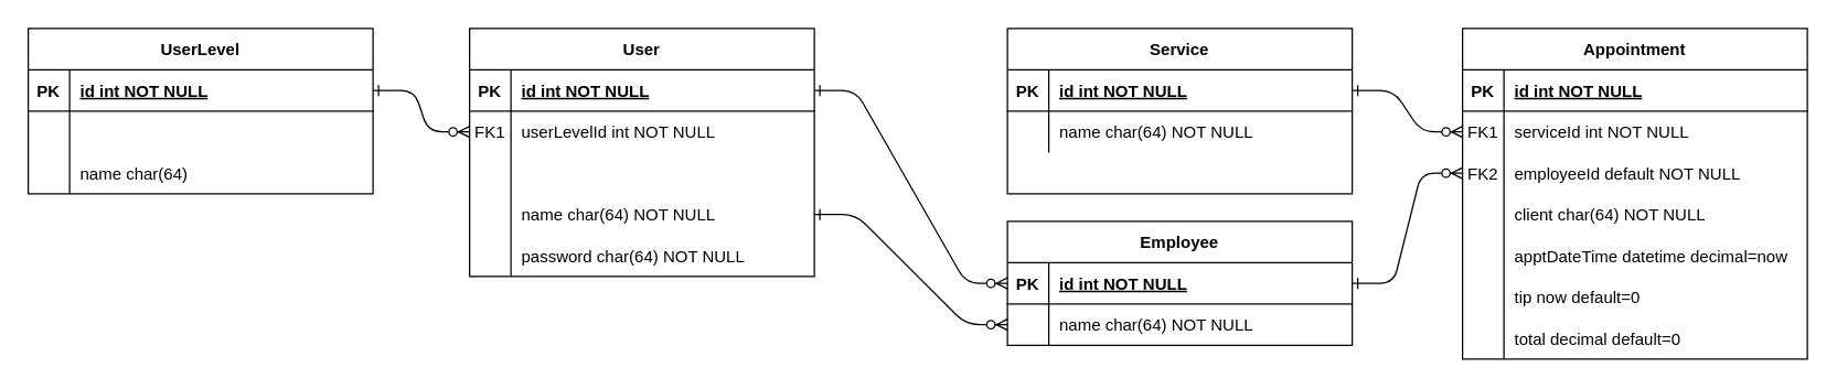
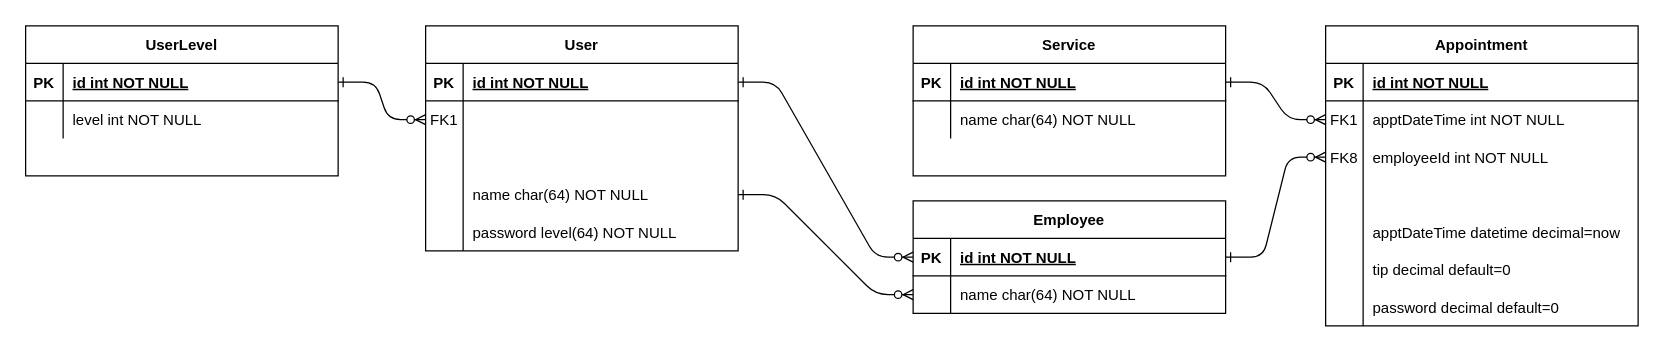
  <mxCell id="0" />
  <mxCell id="1" parent="0" />
  <mxCell id="2" value="" style="edgeStyle=entityRelationEdgeStyle;endArrow=ERzeroToMany;startArrow=ERone;endFill=1;startFill=0;" parent="1" source="19" target="7" edge="1"><mxGeometry width="100" height="100" relative="1" as="geometry"><mxPoint x="240" y="620" as="sourcePoint" /><mxPoint x="340" y="520" as="targetPoint" /></mxGeometry></mxCell>
  <mxCell id="3" value="User" style="shape=table;startSize=30;container=1;collapsible=1;childLayout=tableLayout;fixedRows=1;rowLines=0;fontStyle=1;align=center;resizeLast=1;" parent="1" vertex="1"><mxGeometry x="340" y="20" width="250" height="180" as="geometry" /></mxCell>
  <mxCell id="4" value="" style="shape=partialRectangle;collapsible=0;dropTarget=0;pointerEvents=0;fillColor=none;points=[[0,0.5],[1,0.5]];portConstraint=eastwest;top=0;left=0;right=0;bottom=1;" parent="3" vertex="1"><mxGeometry y="30" width="250" height="30" as="geometry" /></mxCell>
  <mxCell id="5" value="PK" style="shape=partialRectangle;overflow=hidden;connectable=0;fillColor=none;top=0;left=0;bottom=0;right=0;fontStyle=1;" parent="4" vertex="1"><mxGeometry width="30" height="30" as="geometry" /></mxCell>
  <mxCell id="6" value="id int NOT NULL" style="shape=partialRectangle;overflow=hidden;connectable=0;fillColor=none;top=0;left=0;bottom=0;right=0;align=left;spacingLeft=6;fontStyle=5;" parent="4" vertex="1"><mxGeometry x="30" width="220" height="30" as="geometry" /></mxCell>
  <mxCell id="7" value="" style="shape=partialRectangle;collapsible=0;dropTarget=0;pointerEvents=0;fillColor=none;points=[[0,0.5],[1,0.5]];portConstraint=eastwest;top=0;left=0;right=0;bottom=0;" parent="3" vertex="1"><mxGeometry y="60" width="250" height="30" as="geometry" /></mxCell>
  <mxCell id="8" value="FK1" style="shape=partialRectangle;overflow=hidden;connectable=0;fillColor=none;top=0;left=0;bottom=0;right=0;" parent="7" vertex="1"><mxGeometry width="30" height="30" as="geometry" /></mxCell>
- <mxCell id="9" value="userLevelId int NOT NULL" style="shape=partialRectangle;overflow=hidden;connectable=0;fillColor=none;top=0;left=0;bottom=0;right=0;align=left;spacingLeft=6;" parent="7" vertex="1"><mxGeometry x="30" width="220" height="30" as="geometry" /></mxCell>
  <mxCell id="10" value="" style="shape=partialRectangle;collapsible=0;dropTarget=0;pointerEvents=0;fillColor=none;points=[[0,0.5],[1,0.5]];portConstraint=eastwest;top=0;left=0;right=0;bottom=0;" parent="3" vertex="1"><mxGeometry y="90" width="250" height="30" as="geometry" /></mxCell>
  <mxCell id="11" value="" style="shape=partialRectangle;overflow=hidden;connectable=0;fillColor=none;top=0;left=0;bottom=0;right=0;" parent="10" vertex="1"><mxGeometry width="30" height="30" as="geometry" /></mxCell>
  <mxCell id="12" value="" style="shape=partialRectangle;collapsible=0;dropTarget=0;pointerEvents=0;fillColor=none;top=0;left=0;bottom=0;right=0;points=[[0,0.5],[1,0.5]];portConstraint=eastwest;" vertex="1" parent="3"><mxGeometry y="120" width="250" height="30" as="geometry" /></mxCell>
  <mxCell id="13" value="" style="shape=partialRectangle;connectable=0;fillColor=none;top=0;left=0;bottom=0;right=0;editable=1;overflow=hidden;" vertex="1" parent="12"><mxGeometry width="30" height="30" as="geometry" /></mxCell>
  <mxCell id="14" value="name char(64) NOT NULL" style="shape=partialRectangle;connectable=0;fillColor=none;top=0;left=0;bottom=0;right=0;align=left;spacingLeft=6;overflow=hidden;" vertex="1" parent="12"><mxGeometry x="30" width="220" height="30" as="geometry" /></mxCell>
  <mxCell id="15" value="" style="shape=partialRectangle;collapsible=0;dropTarget=0;pointerEvents=0;fillColor=none;top=0;left=0;bottom=0;right=0;points=[[0,0.5],[1,0.5]];portConstraint=eastwest;" vertex="1" parent="3"><mxGeometry y="150" width="250" height="30" as="geometry" /></mxCell>
  <mxCell id="16" value="" style="shape=partialRectangle;connectable=0;fillColor=none;top=0;left=0;bottom=0;right=0;editable=1;overflow=hidden;" vertex="1" parent="15"><mxGeometry width="30" height="30" as="geometry" /></mxCell>
- <mxCell id="17" value="password char(64) NOT NULL" style="shape=partialRectangle;connectable=0;fillColor=none;top=0;left=0;bottom=0;right=0;align=left;spacingLeft=6;overflow=hidden;" vertex="1" parent="15"><mxGeometry x="30" width="220" height="30" as="geometry" /></mxCell>
+ <mxCell id="17" value="password level(64) NOT NULL" style="shape=partialRectangle;connectable=0;fillColor=none;top=0;left=0;bottom=0;right=0;align=left;spacingLeft=6;overflow=hidden;" vertex="1" parent="15"><mxGeometry x="30" width="220" height="30" as="geometry" /></mxCell>
  <mxCell id="18" value="UserLevel" style="shape=table;startSize=30;container=1;collapsible=1;childLayout=tableLayout;fixedRows=1;rowLines=0;fontStyle=1;align=center;resizeLast=1;" parent="1" vertex="1"><mxGeometry x="20" y="20" width="250" height="120" as="geometry"><mxRectangle x="120" y="120" width="90" height="30" as="alternateBounds" /></mxGeometry></mxCell>
  <mxCell id="19" value="" style="shape=partialRectangle;collapsible=0;dropTarget=0;pointerEvents=0;fillColor=none;points=[[0,0.5],[1,0.5]];portConstraint=eastwest;top=0;left=0;right=0;bottom=1;" parent="18" vertex="1"><mxGeometry y="30" width="250" height="30" as="geometry" /></mxCell>
  <mxCell id="20" value="PK" style="shape=partialRectangle;overflow=hidden;connectable=0;fillColor=none;top=0;left=0;bottom=0;right=0;fontStyle=1;" parent="19" vertex="1"><mxGeometry width="30" height="30" as="geometry" /></mxCell>
  <mxCell id="21" value="id int NOT NULL" style="shape=partialRectangle;overflow=hidden;connectable=0;fillColor=none;top=0;left=0;bottom=0;right=0;align=left;spacingLeft=6;fontStyle=5;" parent="19" vertex="1"><mxGeometry x="30" width="220" height="30" as="geometry" /></mxCell>
  <mxCell id="22" value="" style="shape=partialRectangle;collapsible=0;dropTarget=0;pointerEvents=0;fillColor=none;points=[[0,0.5],[1,0.5]];portConstraint=eastwest;top=0;left=0;right=0;bottom=0;" parent="18" vertex="1"><mxGeometry y="60" width="250" height="30" as="geometry" /></mxCell>
  <mxCell id="23" value="" style="shape=partialRectangle;overflow=hidden;connectable=0;fillColor=none;top=0;left=0;bottom=0;right=0;" parent="22" vertex="1"><mxGeometry width="30" height="30" as="geometry" /></mxCell>
+ <mxCell id="24" value="level int NOT NULL" style="shape=partialRectangle;overflow=hidden;connectable=0;fillColor=none;top=0;left=0;bottom=0;right=0;align=left;spacingLeft=6;" parent="22" vertex="1"><mxGeometry x="30" width="220" height="30" as="geometry" /></mxCell>
  <mxCell id="25" value="" style="shape=partialRectangle;collapsible=0;dropTarget=0;pointerEvents=0;fillColor=none;top=0;left=0;bottom=0;right=0;points=[[0,0.5],[1,0.5]];portConstraint=eastwest;" vertex="1" parent="18"><mxGeometry y="90" width="250" height="30" as="geometry" /></mxCell>
  <mxCell id="26" value="" style="shape=partialRectangle;connectable=0;fillColor=none;top=0;left=0;bottom=0;right=0;editable=1;overflow=hidden;" vertex="1" parent="25"><mxGeometry width="30" height="30" as="geometry" /></mxCell>
- <mxCell id="27" value="name char(64)" style="shape=partialRectangle;connectable=0;fillColor=none;top=0;left=0;bottom=0;right=0;align=left;spacingLeft=6;overflow=hidden;" vertex="1" parent="25"><mxGeometry x="30" width="220" height="30" as="geometry" /></mxCell>
  <mxCell id="28" value="Appointment" style="shape=table;startSize=30;container=1;collapsible=1;childLayout=tableLayout;fixedRows=1;rowLines=0;fontStyle=1;align=center;resizeLast=1;" vertex="1" parent="1"><mxGeometry x="1060" y="20" width="250" height="240" as="geometry"><mxRectangle x="450" y="440" width="110" height="30" as="alternateBounds" /></mxGeometry></mxCell>
  <mxCell id="29" value="" style="shape=partialRectangle;collapsible=0;dropTarget=0;pointerEvents=0;fillColor=none;points=[[0,0.5],[1,0.5]];portConstraint=eastwest;top=0;left=0;right=0;bottom=1;" vertex="1" parent="28"><mxGeometry y="30" width="250" height="30" as="geometry" /></mxCell>
  <mxCell id="30" value="PK" style="shape=partialRectangle;overflow=hidden;connectable=0;fillColor=none;top=0;left=0;bottom=0;right=0;fontStyle=1;" vertex="1" parent="29"><mxGeometry width="30" height="30" as="geometry" /></mxCell>
  <mxCell id="31" value="id int NOT NULL" style="shape=partialRectangle;overflow=hidden;connectable=0;fillColor=none;top=0;left=0;bottom=0;right=0;align=left;spacingLeft=6;fontStyle=5;" vertex="1" parent="29"><mxGeometry x="30" width="220" height="30" as="geometry" /></mxCell>
  <mxCell id="32" value="" style="shape=partialRectangle;collapsible=0;dropTarget=0;pointerEvents=0;fillColor=none;points=[[0,0.5],[1,0.5]];portConstraint=eastwest;top=0;left=0;right=0;bottom=0;" vertex="1" parent="28"><mxGeometry y="60" width="250" height="30" as="geometry" /></mxCell>
  <mxCell id="33" value="FK1" style="shape=partialRectangle;overflow=hidden;connectable=0;fillColor=none;top=0;left=0;bottom=0;right=0;" vertex="1" parent="32"><mxGeometry width="30" height="30" as="geometry" /></mxCell>
- <mxCell id="34" value="serviceId int NOT NULL" style="shape=partialRectangle;overflow=hidden;connectable=0;fillColor=none;top=0;left=0;bottom=0;right=0;align=left;spacingLeft=6;" vertex="1" parent="32"><mxGeometry x="30" width="220" height="30" as="geometry" /></mxCell>
+ <mxCell id="34" value="apptDateTime int NOT NULL" style="shape=partialRectangle;overflow=hidden;connectable=0;fillColor=none;top=0;left=0;bottom=0;right=0;align=left;spacingLeft=6;" vertex="1" parent="32"><mxGeometry x="30" width="220" height="30" as="geometry" /></mxCell>
  <mxCell id="35" value="" style="shape=partialRectangle;collapsible=0;dropTarget=0;pointerEvents=0;fillColor=none;top=0;left=0;bottom=0;right=0;points=[[0,0.5],[1,0.5]];portConstraint=eastwest;" vertex="1" parent="28"><mxGeometry y="90" width="250" height="30" as="geometry" /></mxCell>
- <mxCell id="36" value="FK2" style="shape=partialRectangle;connectable=0;fillColor=none;top=0;left=0;bottom=0;right=0;fontStyle=0;overflow=hidden;" vertex="1" parent="35"><mxGeometry width="30" height="30" as="geometry" /></mxCell>
- <mxCell id="37" value="employeeId default NOT NULL" style="shape=partialRectangle;connectable=0;fillColor=none;top=0;left=0;bottom=0;right=0;align=left;spacingLeft=6;fontStyle=0;overflow=hidden;" vertex="1" parent="35"><mxGeometry x="30" width="220" height="30" as="geometry" /></mxCell>
+ <mxCell id="36" value="FK8" style="shape=partialRectangle;connectable=0;fillColor=none;top=0;left=0;bottom=0;right=0;fontStyle=0;overflow=hidden;" vertex="1" parent="35"><mxGeometry width="30" height="30" as="geometry" /></mxCell>
+ <mxCell id="37" value="employeeId int NOT NULL" style="shape=partialRectangle;connectable=0;fillColor=none;top=0;left=0;bottom=0;right=0;align=left;spacingLeft=6;fontStyle=0;overflow=hidden;" vertex="1" parent="35"><mxGeometry x="30" width="220" height="30" as="geometry" /></mxCell>
  <mxCell id="38" value="" style="shape=partialRectangle;collapsible=0;dropTarget=0;pointerEvents=0;fillColor=none;points=[[0,0.5],[1,0.5]];portConstraint=eastwest;top=0;left=0;right=0;bottom=0;" vertex="1" parent="28"><mxGeometry y="120" width="250" height="30" as="geometry" /></mxCell>
  <mxCell id="39" value="" style="shape=partialRectangle;overflow=hidden;connectable=0;fillColor=none;top=0;left=0;bottom=0;right=0;" vertex="1" parent="38"><mxGeometry width="30" height="30" as="geometry" /></mxCell>
- <mxCell id="40" value="client char(64) NOT NULL" style="shape=partialRectangle;overflow=hidden;connectable=0;fillColor=none;top=0;left=0;bottom=0;right=0;align=left;spacingLeft=6;" vertex="1" parent="38"><mxGeometry x="30" width="220" height="30" as="geometry" /></mxCell>
  <mxCell id="41" value="" style="shape=partialRectangle;collapsible=0;dropTarget=0;pointerEvents=0;fillColor=none;top=0;left=0;bottom=0;right=0;points=[[0,0.5],[1,0.5]];portConstraint=eastwest;" vertex="1" parent="28"><mxGeometry y="150" width="250" height="30" as="geometry" /></mxCell>
  <mxCell id="42" value="" style="shape=partialRectangle;connectable=0;fillColor=none;top=0;left=0;bottom=0;right=0;editable=1;overflow=hidden;" vertex="1" parent="41"><mxGeometry width="30" height="30" as="geometry" /></mxCell>
  <mxCell id="43" value="apptDateTime datetime decimal=now" style="shape=partialRectangle;connectable=0;fillColor=none;top=0;left=0;bottom=0;right=0;align=left;spacingLeft=6;overflow=hidden;" vertex="1" parent="41"><mxGeometry x="30" width="220" height="30" as="geometry" /></mxCell>
  <mxCell id="44" value="" style="shape=partialRectangle;collapsible=0;dropTarget=0;pointerEvents=0;fillColor=none;top=0;left=0;bottom=0;right=0;points=[[0,0.5],[1,0.5]];portConstraint=eastwest;" vertex="1" parent="28"><mxGeometry y="180" width="250" height="30" as="geometry" /></mxCell>
  <mxCell id="45" value="" style="shape=partialRectangle;connectable=0;fillColor=none;top=0;left=0;bottom=0;right=0;editable=1;overflow=hidden;" vertex="1" parent="44"><mxGeometry width="30" height="30" as="geometry" /></mxCell>
- <mxCell id="46" value="tip now default=0" style="shape=partialRectangle;connectable=0;fillColor=none;top=0;left=0;bottom=0;right=0;align=left;spacingLeft=6;overflow=hidden;" vertex="1" parent="44"><mxGeometry x="30" width="220" height="30" as="geometry" /></mxCell>
+ <mxCell id="46" value="tip decimal default=0" style="shape=partialRectangle;connectable=0;fillColor=none;top=0;left=0;bottom=0;right=0;align=left;spacingLeft=6;overflow=hidden;" vertex="1" parent="44"><mxGeometry x="30" width="220" height="30" as="geometry" /></mxCell>
  <mxCell id="47" value="" style="shape=partialRectangle;collapsible=0;dropTarget=0;pointerEvents=0;fillColor=none;top=0;left=0;bottom=0;right=0;points=[[0,0.5],[1,0.5]];portConstraint=eastwest;" vertex="1" parent="28"><mxGeometry y="210" width="250" height="30" as="geometry" /></mxCell>
  <mxCell id="48" value="" style="shape=partialRectangle;connectable=0;fillColor=none;top=0;left=0;bottom=0;right=0;editable=1;overflow=hidden;" vertex="1" parent="47"><mxGeometry width="30" height="30" as="geometry" /></mxCell>
- <mxCell id="49" value="total decimal default=0" style="shape=partialRectangle;connectable=0;fillColor=none;top=0;left=0;bottom=0;right=0;align=left;spacingLeft=6;overflow=hidden;" vertex="1" parent="47"><mxGeometry x="30" width="220" height="30" as="geometry" /></mxCell>
+ <mxCell id="49" value="password decimal default=0" style="shape=partialRectangle;connectable=0;fillColor=none;top=0;left=0;bottom=0;right=0;align=left;spacingLeft=6;overflow=hidden;" vertex="1" parent="47"><mxGeometry x="30" width="220" height="30" as="geometry" /></mxCell>
  <mxCell id="50" value="Service" style="shape=table;startSize=30;container=1;collapsible=1;childLayout=tableLayout;fixedRows=1;rowLines=0;fontStyle=1;align=center;resizeLast=1;" vertex="1" parent="1"><mxGeometry x="730" y="20" width="250" height="120" as="geometry" /></mxCell>
  <mxCell id="51" value="" style="shape=partialRectangle;collapsible=0;dropTarget=0;pointerEvents=0;fillColor=none;points=[[0,0.5],[1,0.5]];portConstraint=eastwest;top=0;left=0;right=0;bottom=1;" vertex="1" parent="50"><mxGeometry y="30" width="250" height="30" as="geometry" /></mxCell>
  <mxCell id="52" value="PK" style="shape=partialRectangle;overflow=hidden;connectable=0;fillColor=none;top=0;left=0;bottom=0;right=0;fontStyle=1;" vertex="1" parent="51"><mxGeometry width="30" height="30" as="geometry" /></mxCell>
  <mxCell id="53" value="id int NOT NULL" style="shape=partialRectangle;overflow=hidden;connectable=0;fillColor=none;top=0;left=0;bottom=0;right=0;align=left;spacingLeft=6;fontStyle=5;" vertex="1" parent="51"><mxGeometry x="30" width="220" height="30" as="geometry" /></mxCell>
  <mxCell id="54" value="" style="shape=partialRectangle;collapsible=0;dropTarget=0;pointerEvents=0;fillColor=none;top=0;left=0;bottom=0;right=0;points=[[0,0.5],[1,0.5]];portConstraint=eastwest;" vertex="1" parent="50"><mxGeometry y="60" width="250" height="30" as="geometry" /></mxCell>
  <mxCell id="55" value="" style="shape=partialRectangle;connectable=0;fillColor=none;top=0;left=0;bottom=0;right=0;editable=1;overflow=hidden;" vertex="1" parent="54"><mxGeometry width="30" height="30" as="geometry" /></mxCell>
  <mxCell id="56" value="name char(64) NOT NULL" style="shape=partialRectangle;connectable=0;fillColor=none;top=0;left=0;bottom=0;right=0;align=left;spacingLeft=6;overflow=hidden;" vertex="1" parent="54"><mxGeometry x="30" width="220" height="30" as="geometry" /></mxCell>
  <mxCell id="57" value="" style="shape=partialRectangle;collapsible=0;dropTarget=0;pointerEvents=0;fillColor=none;points=[[0,0.5],[1,0.5]];portConstraint=eastwest;top=0;left=0;right=0;bottom=0;" vertex="1" parent="50"><mxGeometry y="90" width="250" height="30" as="geometry" /></mxCell>
  <mxCell id="58" value="" style="shape=partialRectangle;overflow=hidden;connectable=0;fillColor=none;top=0;left=0;bottom=0;right=0;" vertex="1" parent="57"><mxGeometry width="30" height="30" as="geometry" /></mxCell>
  <mxCell id="59" value="Employee" style="shape=table;startSize=30;container=1;collapsible=1;childLayout=tableLayout;fixedRows=1;rowLines=0;fontStyle=1;align=center;resizeLast=1;" vertex="1" parent="1"><mxGeometry x="730" y="160" width="250" height="90" as="geometry"><mxRectangle x="120" y="120" width="90" height="30" as="alternateBounds" /></mxGeometry></mxCell>
  <mxCell id="60" value="" style="shape=partialRectangle;collapsible=0;dropTarget=0;pointerEvents=0;fillColor=none;points=[[0,0.5],[1,0.5]];portConstraint=eastwest;top=0;left=0;right=0;bottom=1;" vertex="1" parent="59"><mxGeometry y="30" width="250" height="30" as="geometry" /></mxCell>
  <mxCell id="61" value="PK" style="shape=partialRectangle;overflow=hidden;connectable=0;fillColor=none;top=0;left=0;bottom=0;right=0;fontStyle=1;" vertex="1" parent="60"><mxGeometry width="30" height="30" as="geometry" /></mxCell>
  <mxCell id="62" value="id int NOT NULL" style="shape=partialRectangle;overflow=hidden;connectable=0;fillColor=none;top=0;left=0;bottom=0;right=0;align=left;spacingLeft=6;fontStyle=5;" vertex="1" parent="60"><mxGeometry x="30" width="220" height="30" as="geometry" /></mxCell>
  <mxCell id="63" value="" style="shape=partialRectangle;collapsible=0;dropTarget=0;pointerEvents=0;fillColor=none;points=[[0,0.5],[1,0.5]];portConstraint=eastwest;top=0;left=0;right=0;bottom=0;" vertex="1" parent="59"><mxGeometry y="60" width="250" height="30" as="geometry" /></mxCell>
  <mxCell id="64" value="" style="shape=partialRectangle;overflow=hidden;connectable=0;fillColor=none;top=0;left=0;bottom=0;right=0;" vertex="1" parent="63"><mxGeometry width="30" height="30" as="geometry" /></mxCell>
  <mxCell id="65" value="name char(64) NOT NULL" style="shape=partialRectangle;overflow=hidden;connectable=0;fillColor=none;top=0;left=0;bottom=0;right=0;align=left;spacingLeft=6;" vertex="1" parent="63"><mxGeometry x="30" width="220" height="30" as="geometry" /></mxCell>
  <mxCell id="66" value="" style="edgeStyle=entityRelationEdgeStyle;endArrow=ERzeroToMany;startArrow=ERone;endFill=1;startFill=0;entryX=0;entryY=0.5;entryDx=0;entryDy=0;exitX=1;exitY=0.5;exitDx=0;exitDy=0;" edge="1" parent="1" source="60" target="35"><mxGeometry width="100" height="100" relative="1" as="geometry"><mxPoint x="980" y="70" as="sourcePoint" /><mxPoint x="1060" y="150" as="targetPoint" /></mxGeometry></mxCell>
  <mxCell id="67" value="" style="edgeStyle=entityRelationEdgeStyle;endArrow=ERzeroToMany;startArrow=ERone;endFill=1;startFill=0;entryX=0;entryY=0.5;entryDx=0;entryDy=0;exitX=1;exitY=0.5;exitDx=0;exitDy=0;" edge="1" parent="1" source="51" target="32"><mxGeometry width="100" height="100" relative="1" as="geometry"><mxPoint x="980" y="200" as="sourcePoint" /><mxPoint x="1060" y="255" as="targetPoint" /></mxGeometry></mxCell>
  <mxCell id="68" value="" style="edgeStyle=entityRelationEdgeStyle;endArrow=ERzeroToMany;startArrow=ERone;endFill=1;startFill=0;entryX=0;entryY=0.5;entryDx=0;entryDy=0;exitX=1;exitY=0.5;exitDx=0;exitDy=0;" edge="1" parent="1" source="4" target="60"><mxGeometry width="100" height="100" relative="1" as="geometry"><mxPoint x="600" y="65" as="sourcePoint" /><mxPoint x="680" y="95" as="targetPoint" /></mxGeometry></mxCell>
  <mxCell id="69" value="" style="edgeStyle=entityRelationEdgeStyle;endArrow=ERzeroToMany;startArrow=ERone;endFill=1;startFill=0;exitX=1;exitY=0.5;exitDx=0;exitDy=0;entryX=0;entryY=0.5;entryDx=0;entryDy=0;" edge="1" parent="1" source="12" target="63"><mxGeometry width="100" height="100" relative="1" as="geometry"><mxPoint x="600" y="130" as="sourcePoint" /><mxPoint x="670" y="160" as="targetPoint" /></mxGeometry></mxCell>
